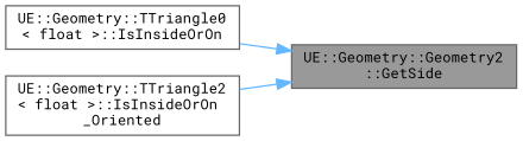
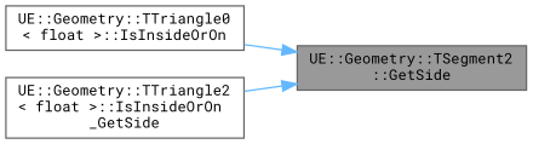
  digraph {
    fontname="Roboto Mono"
    rankdir=RL
    node [color=grey40 fillcolor=white fontname="Roboto Mono" fontsize=10 shape=box style=filled]
    edge [color=steelblue1 dir=back fontname="Roboto Mono" fontsize=10 labelfontname=Helvetica labelfontsize=10 style=solid]
-   n1 [color=gray40 fillcolor=grey60 fontcolor=black height=0.2 label="UE::Geometry::Geometry2\l::GetSide" width=0.4]
+   n1 [color=gray40 fillcolor=grey60 fontcolor=black height=0.2 label="UE::Geometry::TSegment2\l::GetSide" width=0.4]
    n2 [height=0.2 label="UE::Geometry::TTriangle0\l\< float \>::IsInsideOrOn" width=0.4]
-   n3 [height=0.2 label="UE::Geometry::TTriangle2\l\< float \>::IsInsideOrOn\l_Oriented" width=0.4]
+   n3 [height=0.2 label="UE::Geometry::TTriangle2\l\< float \>::IsInsideOrOn\l_GetSide" width=0.4]
    n1 -> n2
    n1 -> n3
  }
